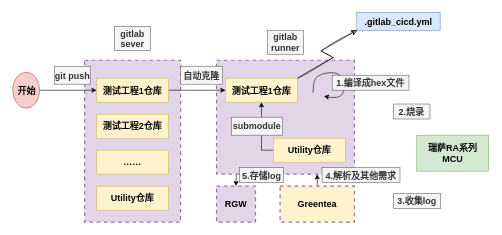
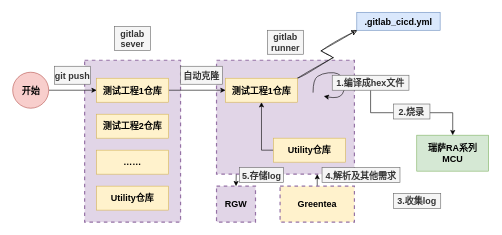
  <mxCell id="0" />
  <mxCell id="1" parent="0" />
  <mxCell id="2" value="" style="rounded=0;whiteSpace=wrap;html=1;dashed=1;strokeWidth=2;fillColor=#e1d5e7;strokeColor=#9673a6;" vertex="1" parent="1"><mxGeometry x="360" y="100" width="230" height="190" as="geometry" /></mxCell>
  <mxCell id="3" value="" style="rounded=0;whiteSpace=wrap;html=1;dashed=1;strokeWidth=2;fillColor=#e1d5e7;strokeColor=#9673a6;" vertex="1" parent="1"><mxGeometry x="140" y="100" width="160" height="270" as="geometry" /></mxCell>
  <mxCell id="4" style="edgeStyle=orthogonalEdgeStyle;rounded=0;orthogonalLoop=1;jettySize=auto;html=1;exitX=1;exitY=0.5;exitDx=0;exitDy=0;entryX=0;entryY=0.5;entryDx=0;entryDy=0;" edge="1" parent="1" source="5" target="11"><mxGeometry relative="1" as="geometry" /></mxCell>
  <mxCell id="5" value="测试工程1仓库" style="rounded=0;whiteSpace=wrap;html=1;fillColor=#fff2cc;strokeColor=#d6b656;fontSize=15;fontStyle=1" vertex="1" parent="1"><mxGeometry x="160" y="130" width="120" height="40" as="geometry" /></mxCell>
  <mxCell id="6" value="测试工程2仓库" style="rounded=0;whiteSpace=wrap;html=1;fillColor=#fff2cc;strokeColor=#d6b656;fontSize=15;fontStyle=1" vertex="1" parent="1"><mxGeometry x="160" y="190" width="120" height="40" as="geometry" /></mxCell>
  <mxCell id="7" value="……" style="rounded=0;whiteSpace=wrap;html=1;fillColor=#fff2cc;strokeColor=#d6b656;fontSize=15;fontStyle=1" vertex="1" parent="1"><mxGeometry x="160" y="250" width="120" height="40" as="geometry" /></mxCell>
  <mxCell id="8" value="Utility仓库" style="rounded=0;whiteSpace=wrap;html=1;fillColor=#fff2cc;strokeColor=#d6b656;fontSize=15;fontStyle=1" vertex="1" parent="1"><mxGeometry x="160" y="310" width="120" height="40" as="geometry" /></mxCell>
  <mxCell id="9" style="edgeStyle=orthogonalEdgeStyle;rounded=0;orthogonalLoop=1;jettySize=auto;html=1;exitX=0.5;exitY=1;exitDx=0;exitDy=0;entryX=0;entryY=0.5;entryDx=0;entryDy=0;startArrow=classic;startFill=1;endArrow=none;endFill=0;" edge="1" parent="1" source="11" target="12"><mxGeometry relative="1" as="geometry" /></mxCell>
  <mxCell id="10" style="rounded=0;orthogonalLoop=1;jettySize=auto;html=1;exitX=1;exitY=0;exitDx=0;exitDy=0;entryX=0;entryY=1;entryDx=0;entryDy=0;sketch=1;curveFitting=1;jiggle=2;flowAnimation=0;edgeStyle=isometricEdgeStyle;" edge="1" parent="1" source="11" target="20"><mxGeometry relative="1" as="geometry" /></mxCell>
  <mxCell id="11" value="测试工程1仓库" style="rounded=0;whiteSpace=wrap;html=1;fillColor=#fff2cc;strokeColor=#d6b656;fontSize=15;fontStyle=1" vertex="1" parent="1"><mxGeometry x="375" y="130" width="120" height="40" as="geometry" /></mxCell>
  <mxCell id="12" value="Utility仓库" style="rounded=0;whiteSpace=wrap;html=1;fillColor=#fff2cc;strokeColor=#d6b656;fontSize=15;fontStyle=1" vertex="1" parent="1"><mxGeometry x="455" y="230" width="120" height="40" as="geometry" /></mxCell>
  <mxCell id="13" style="edgeStyle=orthogonalEdgeStyle;rounded=0;orthogonalLoop=1;jettySize=auto;html=1;exitX=1;exitY=0.5;exitDx=0;exitDy=0;exitPerimeter=0;entryX=0;entryY=0.5;entryDx=0;entryDy=0;" edge="1" parent="1" source="14" target="5"><mxGeometry relative="1" as="geometry" /></mxCell>
- <mxCell id="14" value="&lt;font style=&quot;font-size: 15px;&quot;&gt;开始&lt;/font&gt;" style="verticalLabelPosition=middle;verticalAlign=middle;html=1;shape=mxgraph.flowchart.on-page_reference;aspect=fixed;labelPosition=center;align=center;fillColor=#f8cecc;strokeColor=#b85450;fontStyle=1" vertex="1" parent="1"><mxGeometry x="20" y="120" width="45" height="60" as="geometry" /></mxCell>
+ <mxCell id="14" value="&lt;font style=&quot;font-size: 15px;&quot;&gt;开始&lt;/font&gt;" style="verticalLabelPosition=middle;verticalAlign=middle;html=1;shape=mxgraph.flowchart.on-page_reference;aspect=fixed;labelPosition=center;align=center;fillColor=#f8cecc;strokeColor=#b85450;fontStyle=1" vertex="1" parent="1"><mxGeometry x="20" y="120" width="60" height="60" as="geometry" /></mxCell>
  <mxCell id="15" value="&lt;b style=&quot;font-size: 15px; text-wrap: nowrap;&quot;&gt;git push&lt;/b&gt;" style="text;html=1;align=center;verticalAlign=middle;whiteSpace=wrap;rounded=0;fillColor=#f5f5f5;fontColor=#333333;strokeColor=#666666;" vertex="1" parent="1"><mxGeometry x="90" y="110" width="60" height="30" as="geometry" /></mxCell>
  <mxCell id="16" value="&lt;span style=&quot;font-size: 15px; text-wrap: nowrap;&quot;&gt;&lt;b&gt;自动克隆&lt;/b&gt;&lt;/span&gt;" style="text;html=1;align=center;verticalAlign=middle;whiteSpace=wrap;rounded=0;fillColor=#f5f5f5;fontColor=#333333;strokeColor=#666666;" vertex="1" parent="1"><mxGeometry x="300" y="110" width="70" height="30" as="geometry" /></mxCell>
- <mxCell id="17" value="&lt;span style=&quot;font-size: 15px; text-wrap: nowrap;&quot;&gt;&lt;b&gt;submodule&lt;/b&gt;&lt;/span&gt;" style="text;html=1;align=center;verticalAlign=middle;whiteSpace=wrap;rounded=0;fillColor=#f5f5f5;fontColor=#333333;strokeColor=#666666;" vertex="1" parent="1"><mxGeometry x="385" y="195" width="85" height="30" as="geometry" /></mxCell>
  <mxCell id="18" value="&lt;div&gt;&lt;b style=&quot;font-size: 15px; text-wrap: nowrap;&quot;&gt;gitlab&lt;/b&gt;&lt;/div&gt;&lt;b style=&quot;font-size: 15px; text-wrap: nowrap;&quot;&gt;runner&lt;/b&gt;" style="text;html=1;align=center;verticalAlign=middle;whiteSpace=wrap;rounded=0;fillColor=#f5f5f5;fontColor=#333333;strokeColor=#666666;" vertex="1" parent="1"><mxGeometry x="445" y="50" width="60" height="40" as="geometry" /></mxCell>
  <mxCell id="19" value="&lt;div&gt;&lt;b style=&quot;font-size: 15px; text-wrap: nowrap;&quot;&gt;gitlab&lt;/b&gt;&lt;/div&gt;&lt;span style=&quot;font-size: 15px; text-wrap: nowrap;&quot;&gt;&lt;b&gt;sever&lt;/b&gt;&lt;/span&gt;" style="text;html=1;align=center;verticalAlign=middle;whiteSpace=wrap;rounded=0;fillColor=#f5f5f5;fontColor=#333333;strokeColor=#666666;" vertex="1" parent="1"><mxGeometry x="190" y="44" width="60" height="40" as="geometry" /></mxCell>
  <mxCell id="20" value="&lt;b&gt;&lt;font style=&quot;font-size: 15px;&quot;&gt;.gitlab_cicd.yml&lt;/font&gt;&lt;/b&gt;" style="rounded=0;whiteSpace=wrap;html=1;fillColor=#dae8fc;strokeColor=#6c8ebf;" vertex="1" parent="1"><mxGeometry x="594" y="20" width="139" height="30" as="geometry" /></mxCell>
  <mxCell id="21" style="edgeStyle=orthogonalEdgeStyle;rounded=0;orthogonalLoop=1;jettySize=auto;html=1;exitX=0.5;exitY=0;exitDx=0;exitDy=0;" edge="1" parent="1" source="22"><mxGeometry relative="1" as="geometry"><mxPoint x="528" y="290" as="targetPoint" /></mxGeometry></mxCell>
  <mxCell id="22" value="&lt;b&gt;&lt;font style=&quot;font-size: 15px;&quot;&gt;Greentea&lt;/font&gt;&lt;/b&gt;" style="rounded=0;whiteSpace=wrap;html=1;fillColor=#fff2cc;strokeColor=#9673a6;dashed=1;strokeWidth=2;" vertex="1" parent="1"><mxGeometry x="466" y="310" width="124" height="60" as="geometry" /></mxCell>
  <mxCell id="23" value="&lt;div&gt;&lt;b&gt;&lt;font style=&quot;font-size: 15px;&quot;&gt;瑞萨RA系列&lt;/font&gt;&lt;/b&gt;&lt;/div&gt;&lt;b&gt;&lt;font style=&quot;font-size: 15px;&quot;&gt;MCU&lt;/font&gt;&lt;/b&gt;" style="rounded=0;whiteSpace=wrap;html=1;fillColor=#d5e8d4;strokeColor=#82b366;" vertex="1" parent="1"><mxGeometry x="694" y="225" width="120" height="60" as="geometry" /></mxCell>
  <mxCell id="24" value="" style="curved=1;endArrow=classic;html=1;rounded=0;" edge="1" parent="1"><mxGeometry width="50" height="50" relative="1" as="geometry"><mxPoint x="521" y="154" as="sourcePoint" /><mxPoint x="539" y="160" as="targetPoint" /><Array as="points"><mxPoint x="521" y="132" /><mxPoint x="536" y="122" /><mxPoint x="557" y="120" /><mxPoint x="567" y="125" /><mxPoint x="575" y="134" /><mxPoint x="575" y="147" /><mxPoint x="565" y="165" /></Array></mxGeometry></mxCell>
+ <mxCell id="25" style="edgeStyle=orthogonalEdgeStyle;rounded=0;orthogonalLoop=1;jettySize=auto;html=1;entryX=0.5;entryY=0;entryDx=0;entryDy=0;exitX=0.5;exitY=1;exitDx=0;exitDy=0;" edge="1" parent="1" source="26" target="23"><mxGeometry relative="1" as="geometry" /></mxCell>
  <mxCell id="26" value="&lt;b style=&quot;font-size: 15px; text-wrap: nowrap;&quot;&gt;1.编译成hex文件&lt;/b&gt;" style="text;html=1;align=center;verticalAlign=middle;whiteSpace=wrap;rounded=0;fillColor=#f5f5f5;fontColor=#333333;strokeColor=#666666;" vertex="1" parent="1"><mxGeometry x="553" y="125" width="128" height="25" as="geometry" /></mxCell>
  <mxCell id="27" value="&lt;b style=&quot;font-size: 15px; text-wrap: nowrap;&quot;&gt;2.烧录&lt;/b&gt;" style="text;html=1;align=center;verticalAlign=middle;whiteSpace=wrap;rounded=0;fillColor=#f5f5f5;fontColor=#333333;strokeColor=#666666;" vertex="1" parent="1"><mxGeometry x="655" y="173" width="61" height="25" as="geometry" /></mxCell>
  <mxCell id="28" value="&lt;b style=&quot;font-size: 15px; text-wrap: nowrap;&quot;&gt;3.收集log&lt;/b&gt;" style="text;html=1;align=center;verticalAlign=middle;whiteSpace=wrap;rounded=0;fillColor=#f5f5f5;fontColor=#333333;strokeColor=#666666;" vertex="1" parent="1"><mxGeometry x="655" y="322" width="79" height="25" as="geometry" /></mxCell>
  <mxCell id="29" value="&lt;b style=&quot;font-size: 15px; text-wrap: nowrap;&quot;&gt;4.解析及其他需求&lt;/b&gt;" style="text;html=1;align=center;verticalAlign=middle;whiteSpace=wrap;rounded=0;fillColor=#f5f5f5;fontColor=#333333;strokeColor=#666666;" vertex="1" parent="1"><mxGeometry x="536" y="279" width="130" height="25" as="geometry" /></mxCell>
  <mxCell id="30" value="&lt;b&gt;&lt;font style=&quot;font-size: 15px;&quot;&gt;RGW&lt;/font&gt;&lt;/b&gt;" style="rounded=0;whiteSpace=wrap;html=1;fillColor=#e1d5e7;strokeColor=#9673a6;dashed=1;strokeWidth=2;" vertex="1" parent="1"><mxGeometry x="360" y="310" width="65" height="60" as="geometry" /></mxCell>
  <mxCell id="31" style="edgeStyle=orthogonalEdgeStyle;rounded=0;orthogonalLoop=1;jettySize=auto;html=1;exitX=0.5;exitY=0;exitDx=0;exitDy=0;entryX=0.143;entryY=1.003;entryDx=0;entryDy=0;entryPerimeter=0;startArrow=classic;startFill=1;endArrow=none;endFill=0;" edge="1" parent="1" source="30" target="2"><mxGeometry relative="1" as="geometry" /></mxCell>
  <mxCell id="32" value="&lt;b style=&quot;font-size: 15px; text-wrap: nowrap;&quot;&gt;5.存储log&lt;/b&gt;" style="text;html=1;align=center;verticalAlign=middle;whiteSpace=wrap;rounded=0;fillColor=#f5f5f5;fontColor=#333333;strokeColor=#666666;" vertex="1" parent="1"><mxGeometry x="398.5" y="279" width="73" height="25" as="geometry" /></mxCell>
